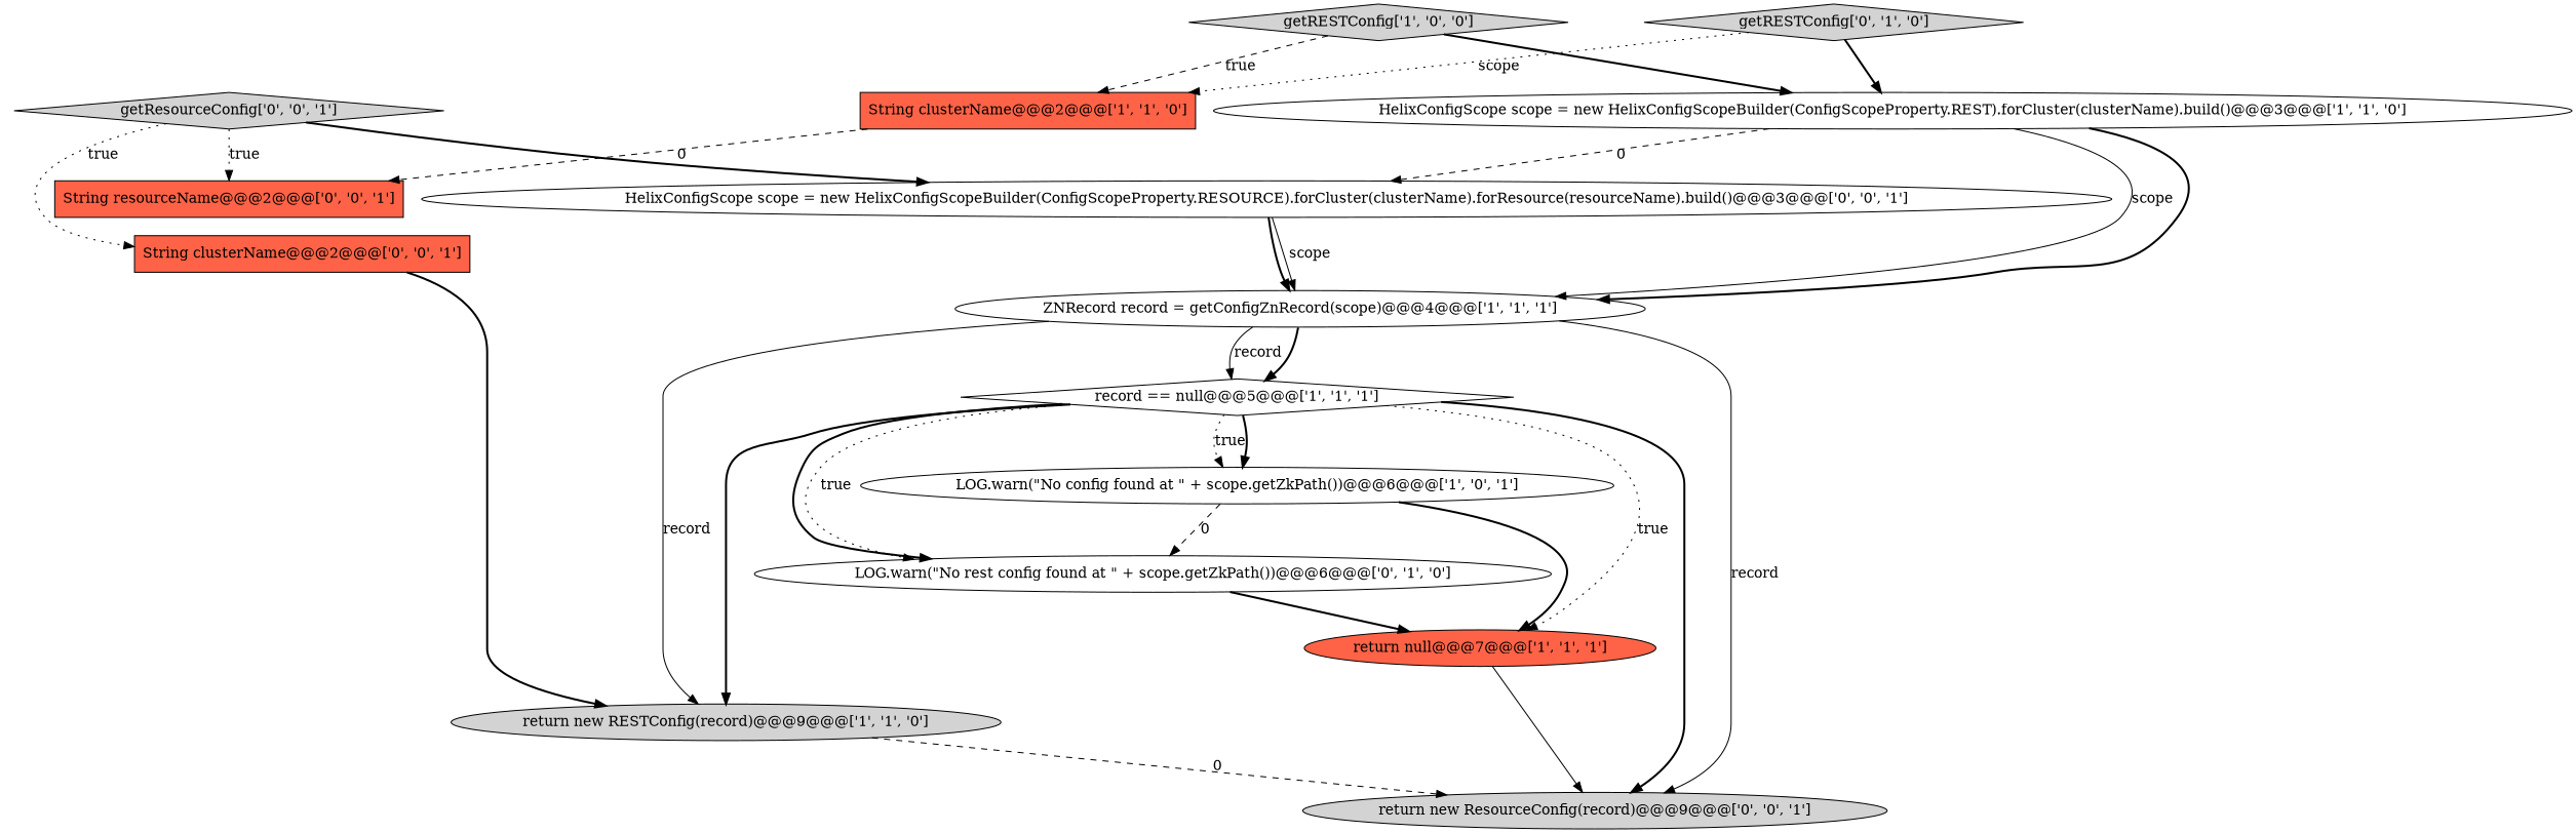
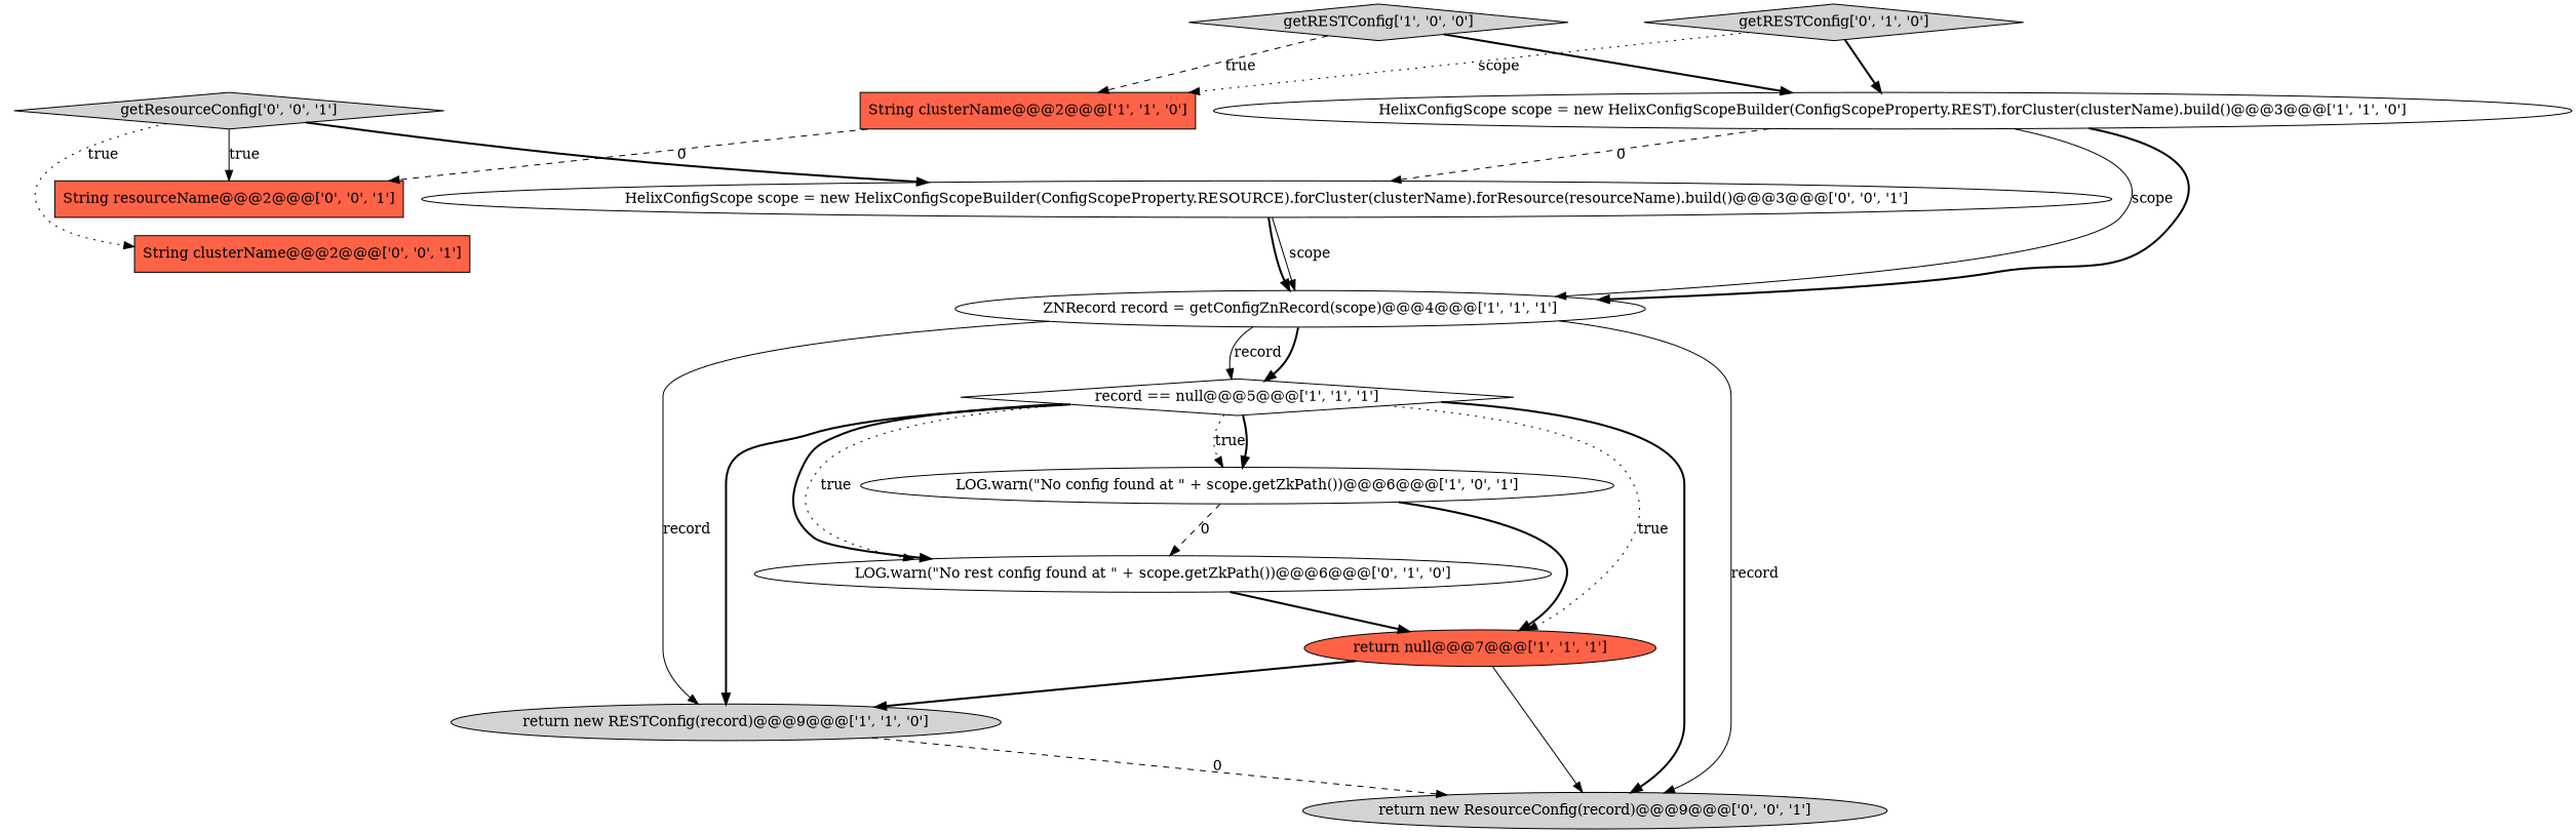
  digraph {
    node [fillcolor=white shape=ellipse style=filled]
    edge [style=bold]
    n1 [fillcolor=lightgray label="getRESTConfig['1', '0', '0']" shape=diamond]
    n2 [label="HelixConfigScope scope = new HelixConfigScopeBuilder(ConfigScopeProperty.REST).forCluster(clusterName).build()@@@3@@@['1', '1', '0']"]
    n3 [fillcolor=tomato label="String clusterName@@@2@@@['1', '1', '0']" shape=box]
    n4 [label="HelixConfigScope scope = new HelixConfigScopeBuilder(ConfigScopeProperty.RESOURCE).forCluster(clusterName).forResource(resourceName).build()@@@3@@@['0', '0', '1']"]
    n5 [label="ZNRecord record = getConfigZnRecord(scope)@@@4@@@['1', '1', '1']"]
    n6 [fillcolor=tomato label="String resourceName@@@2@@@['0', '0', '1']" shape=box]
    n7 [fillcolor=lightgray label="return new ResourceConfig(record)@@@9@@@['0', '0', '1']"]
    n8 [fillcolor=lightgray label="return new RESTConfig(record)@@@9@@@['1', '1', '0']"]
    n9 [label="record == null@@@5@@@['1', '1', '1']" shape=diamond]
    n10 [fillcolor=tomato label="return null@@@7@@@['1', '1', '1']"]
    n11 [label="LOG.warn(\"No rest config found at \" + scope.getZkPath())@@@6@@@['0', '1', '0']"]
    n12 [label="LOG.warn(\"No config found at \" + scope.getZkPath())@@@6@@@['1', '0', '1']"]
    n13 [fillcolor=tomato label="String clusterName@@@2@@@['0', '0', '1']" shape=box]
    n14 [fillcolor=lightgray label="getResourceConfig['0', '0', '1']" shape=diamond]
    n15 [fillcolor=lightgray label="getRESTConfig['0', '1', '0']" shape=diamond]
    n1 -> n2
    n1 -> n3 [label=true style=dashed]
    n2 -> n4 [label=0 style=dashed]
    n2 -> n5 [label=scope style=solid]
    n2 -> n5
    n3 -> n6 [label=0 style=dashed]
    n4 -> n5
    n4 -> n5 [label=scope style=solid]
    n5 -> n7 [label=record style=solid]
    n5 -> n8 [label=record style=solid]
    n5 -> n9
    n5 -> n9 [label=record style=solid]
    n8 -> n7 [label=0 style=dashed]
    n9 -> n7
    n9 -> n8
    n9 -> n10 [label=true style=dotted]
    n9 -> n11 [label=true style=dotted]
    n9 -> n11
    n9 -> n12 [label=true style=dotted]
    n9 -> n12
    n10 -> n7 [style=solid]
-   n13 -> n8
+   n10 -> n8
    n11 -> n10
    n12 -> n10
    n12 -> n11 [label=0 style=dashed]
    n14 -> n4
-   n14 -> n6 [label=true style=dotted]
+   n14 -> n6 [label=true style=solid]
    n14 -> n13 [label=true style=dotted]
    n15 -> n2
    n15 -> n3 [label=scope style=dotted]
  }
